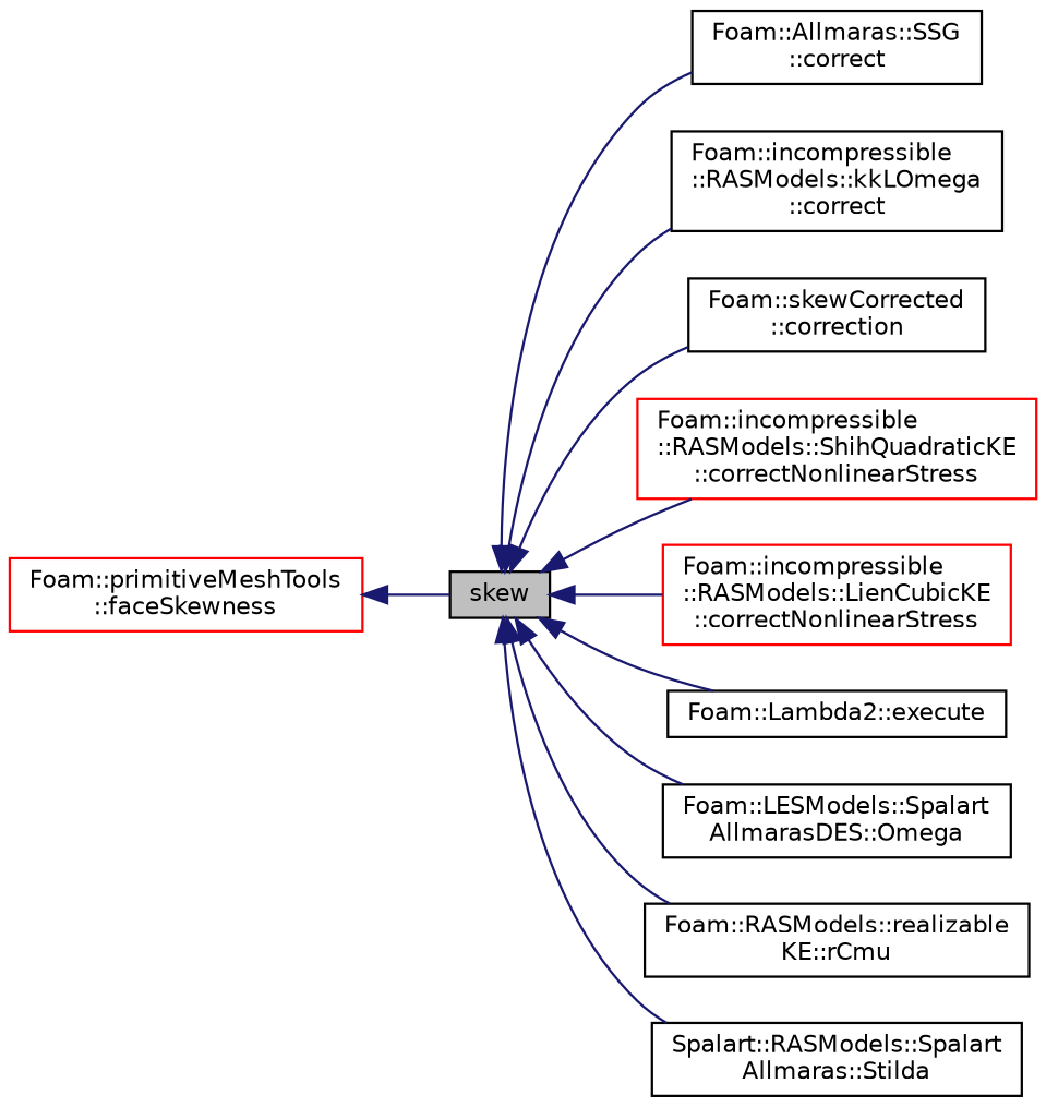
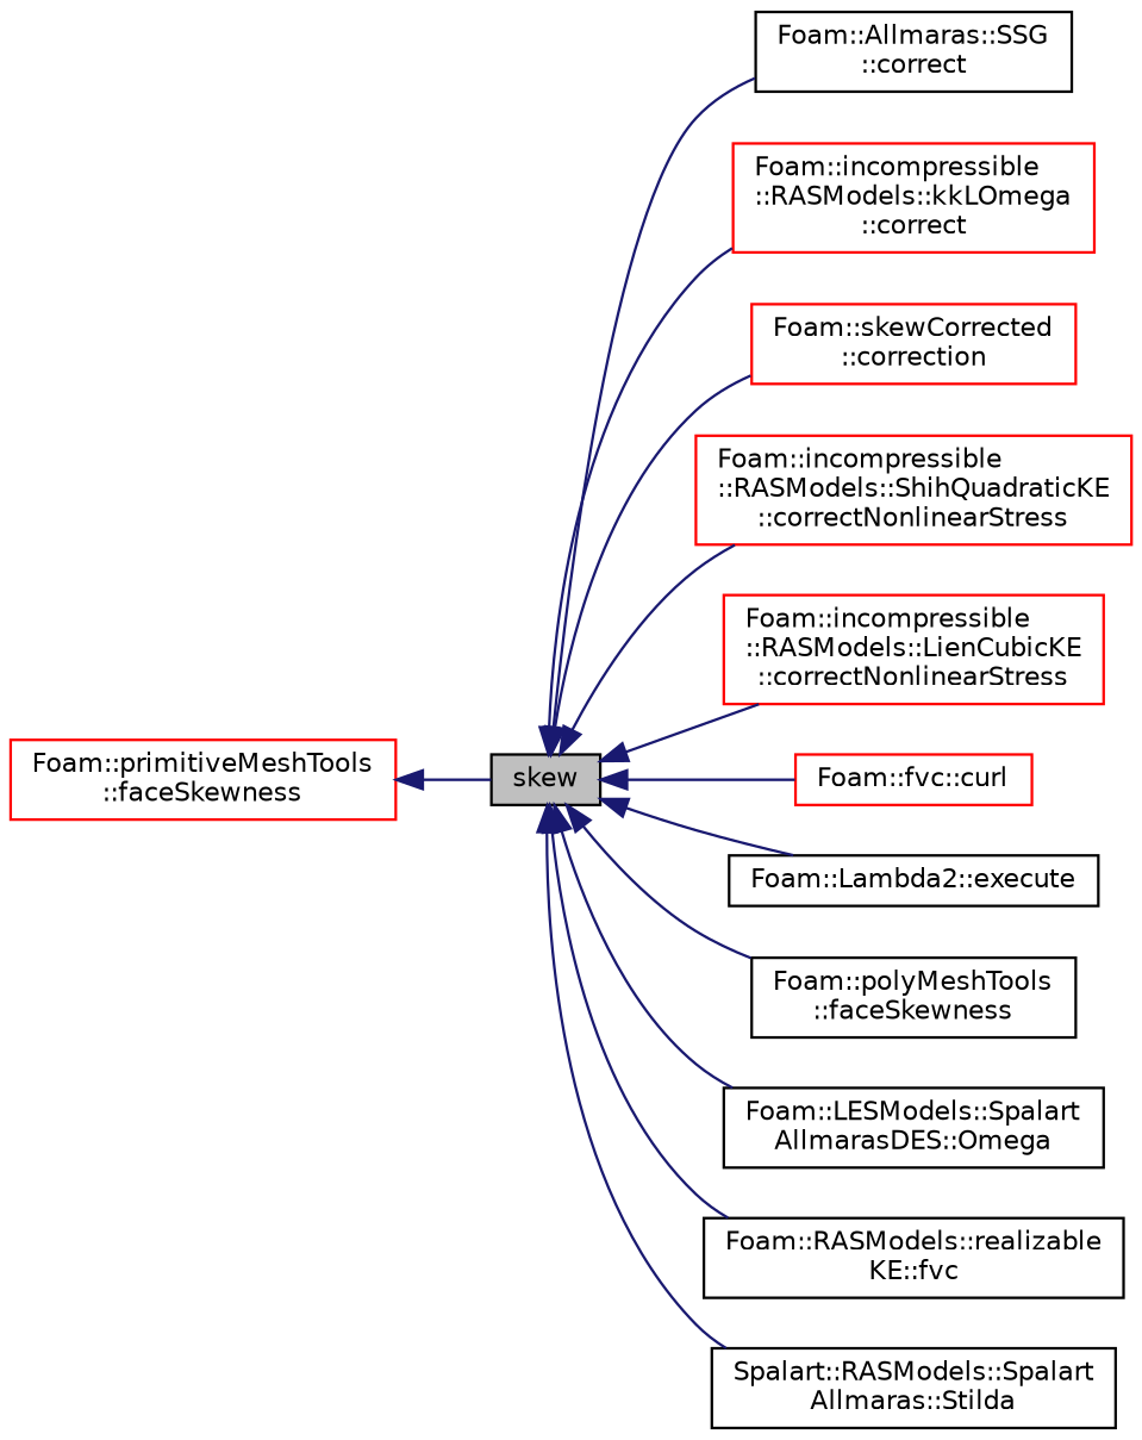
  digraph {
    rankdir=LR
    node [color=black fontname=Helvetica fontsize=10 shape=record]
    edge [color=midnightblue dir=back fontname=Helvetica fontsize=10 labelfontname=Helvetica labelfontsize=10 style=solid]
    n1 [fillcolor=grey75 fontcolor=black height=0.2 label=skew style=filled width=0.4]
    n2 [height=0.2 label="Foam::Allmaras::SSG\l::correct" width=0.4]
-   n3 [height=0.2 label="Foam::incompressible\l::RASModels::kkLOmega\l::correct" width=0.4]
-   n4 [height=0.2 label="Foam::skewCorrected\l::correction" width=0.4]
+   n3 [color=red height=0.2 label="Foam::incompressible\l::RASModels::kkLOmega\l::correct" width=0.4]
+   n4 [color=red height=0.2 label="Foam::skewCorrected\l::correction" width=0.4]
    n5 [color=red height=0.2 label="Foam::incompressible\l::RASModels::ShihQuadraticKE\l::correctNonlinearStress" width=0.4]
    n6 [color=red height=0.2 label="Foam::incompressible\l::RASModels::LienCubicKE\l::correctNonlinearStress" width=0.4]
+   n7 [color=red height=0.2 label="Foam::fvc::curl" width=0.4]
    n8 [height=0.2 label="Foam::Lambda2::execute" width=0.4]
+   n9 [height=0.2 label="Foam::polyMeshTools\l::faceSkewness" width=0.4]
    n10 [height=0.2 label="Foam::LESModels::Spalart\lAllmarasDES::Omega" width=0.4]
-   n11 [height=0.2 label="Foam::RASModels::realizable\lKE::rCmu" width=0.4]
+   n11 [height=0.2 label="Foam::RASModels::realizable\lKE::fvc" width=0.4]
    n12 [height=0.2 label="Spalart::RASModels::Spalart\lAllmaras::Stilda" width=0.4]
    n13 [color=red height=0.2 label="Foam::primitiveMeshTools\l::faceSkewness" width=0.4]
    n1 -> n2
    n1 -> n3
    n1 -> n4
    n1 -> n5
    n1 -> n6
+   n1 -> n7
    n1 -> n8
+   n1 -> n9
    n1 -> n10
    n1 -> n11
    n1 -> n12
    n13 -> n1
  }
